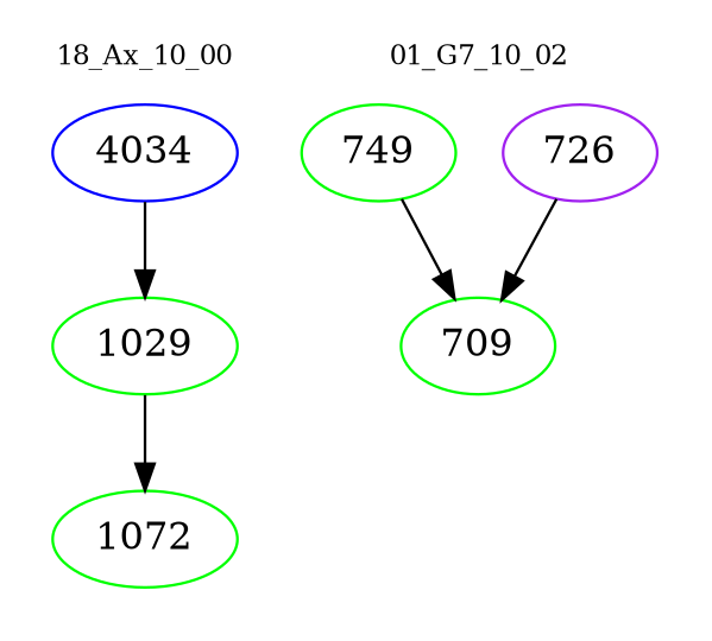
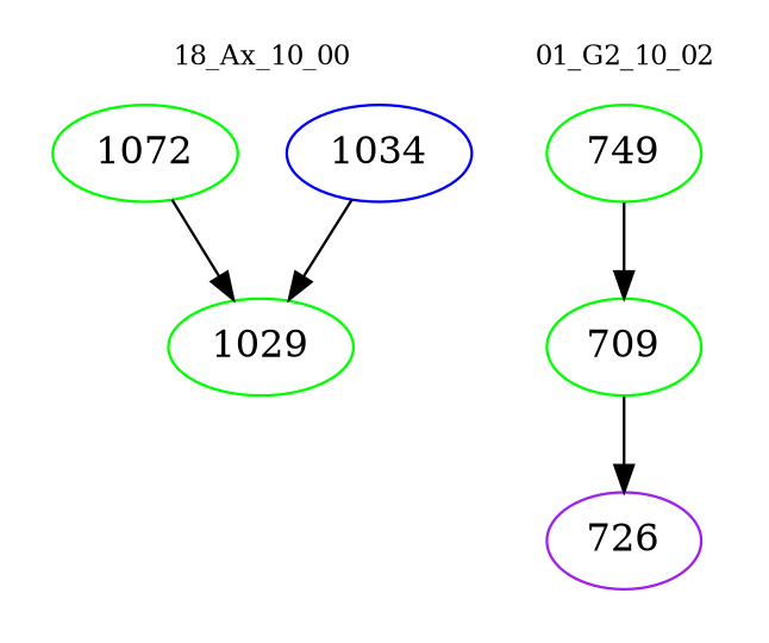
  digraph {
    node [color=green]
    edge [color=black]
-   n1 [color=blue label=4034]
+   n1 [color=blue label=1034]
    n2 [label=1029]
    n3 [label=1072]
    n4 [color=purple label=726]
    n5 [label=709]
    n6 [label=749]
    subgraph cluster_1 {
      color=white
      fontsize=10
      label="18_Ax_10_00"
      n1
      n2
      n3
    }
    subgraph cluster_2 {
      color=white
      fontsize=10
-     label="01_G7_10_02"
+     label="01_G2_10_02"
      n4
      n5
      n6
    }
    n1 -> n2
-   n2 -> n3
-   n4 -> n5
+   n3 -> n2
+   n5 -> n4
    n6 -> n5
  }
